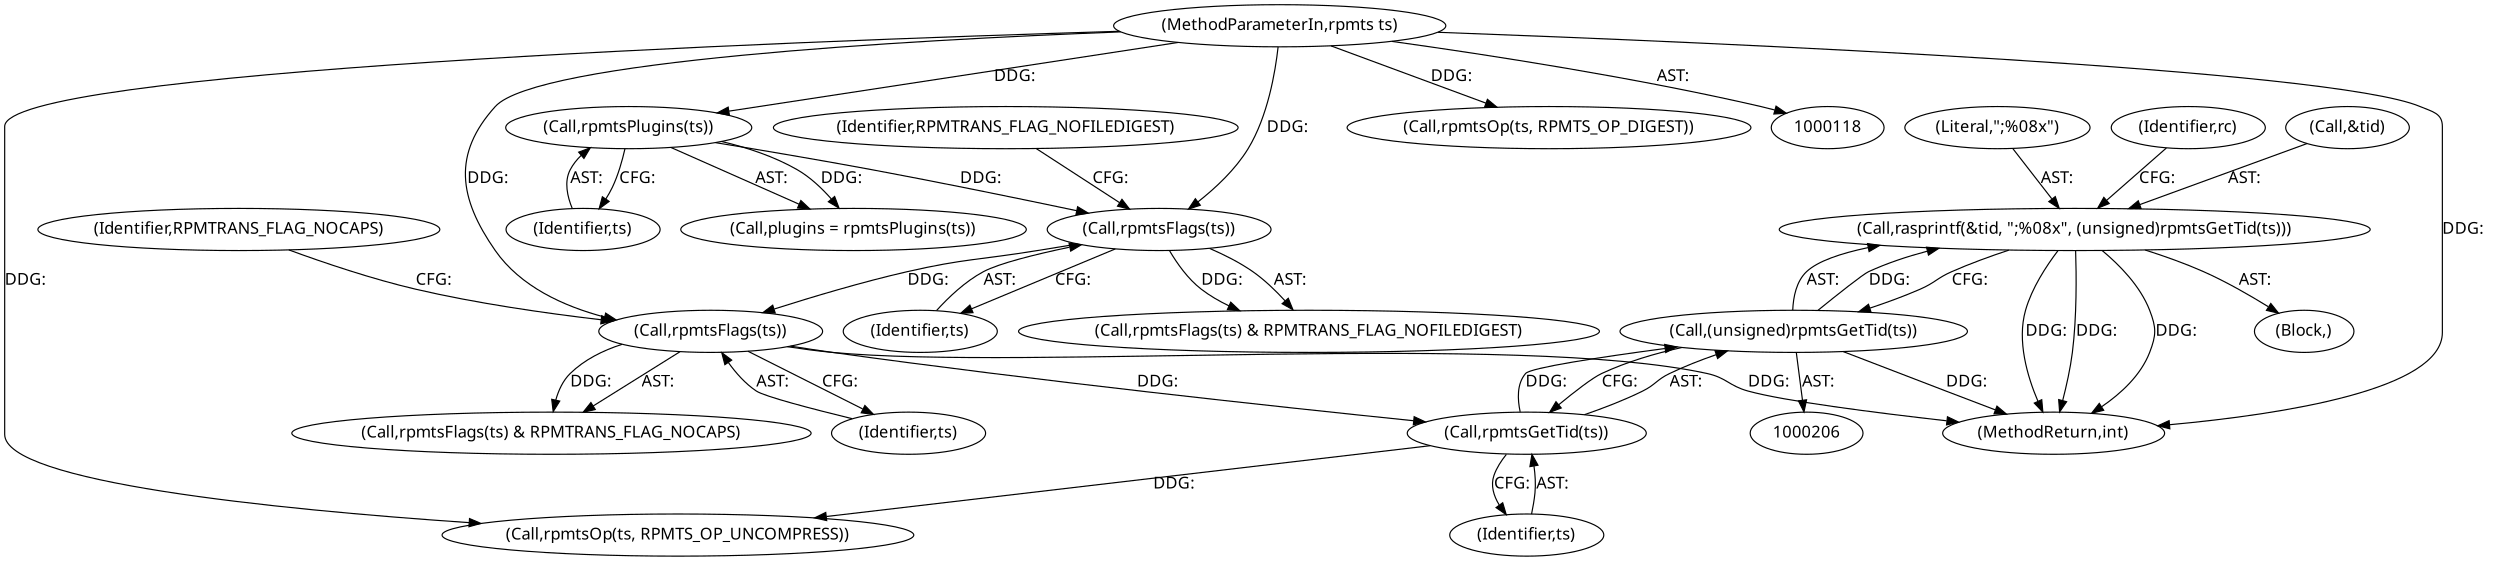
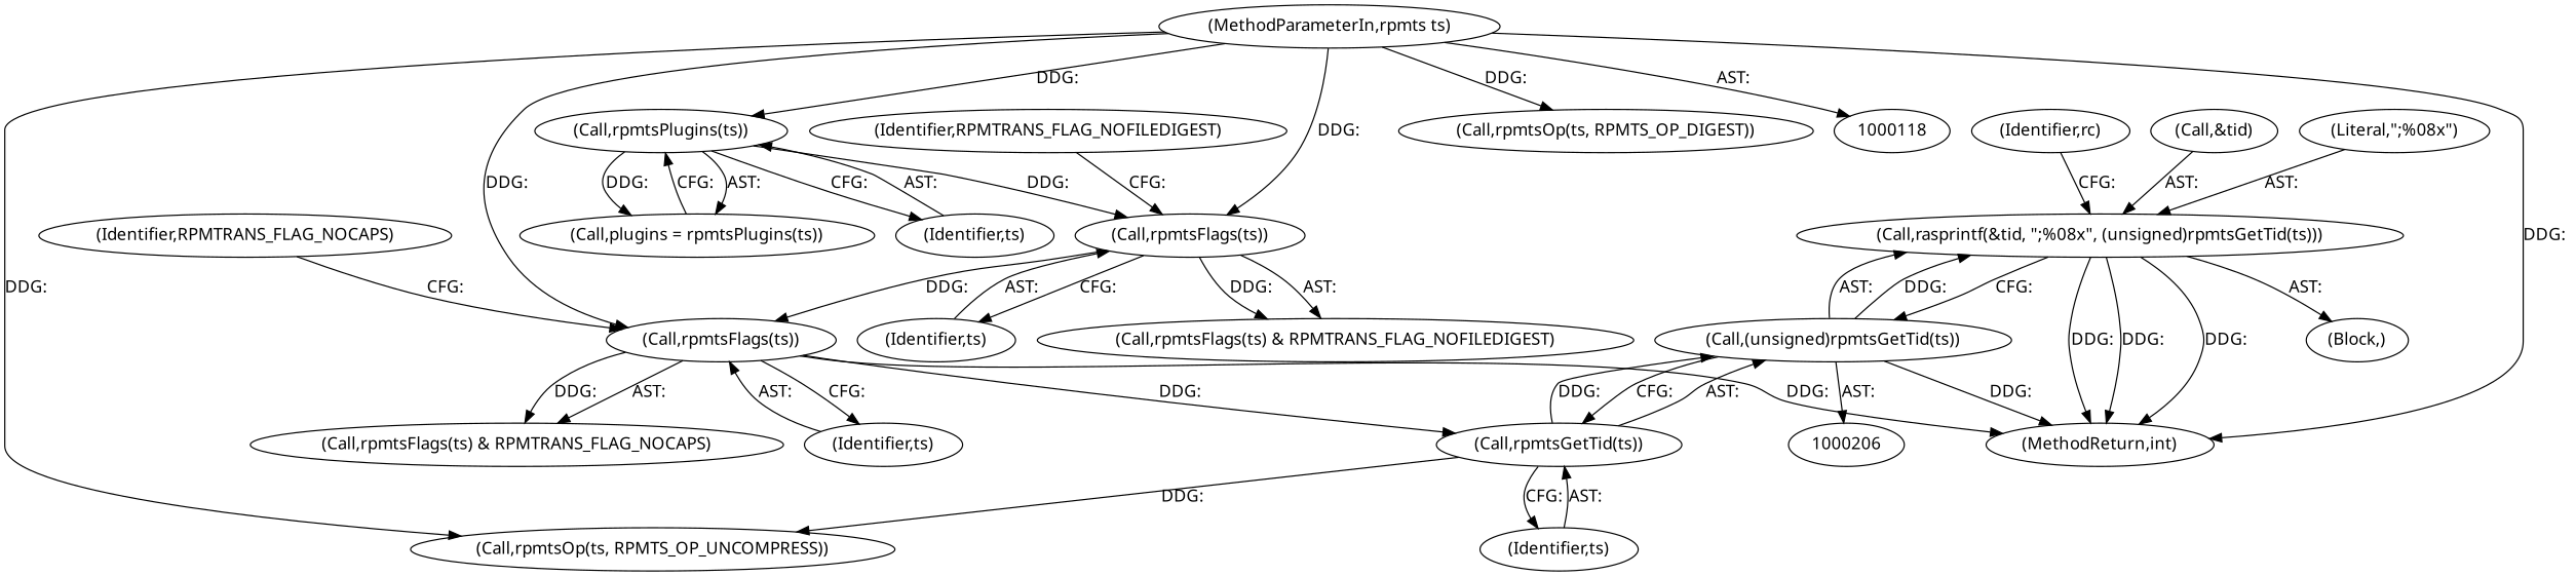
  digraph {
    fontname="Noto Sans"
    node [fontname="Noto Sans"]
    edge [fontname="Noto Sans"]
    n1 [label="(Call,rasprintf(&tid, \";%08x\", (unsigned)rpmtsGetTid(ts)))"]
    n2 [label="(Call,(unsigned)rpmtsGetTid(ts))"]
    n3 [label="(Block,)"]
    n4 [label="(MethodReturn,int)"]
    n5 [label="(Call,rpmtsGetTid(ts))"]
    1000206
    n7 [label="(Call,rpmtsOp(ts, RPMTS_OP_UNCOMPRESS))"]
    n8 [label="(Identifier,ts)"]
    n9 [label="(Call,rpmtsFlags(ts))"]
    n10 [label="(Call,rpmtsFlags(ts) & RPMTRANS_FLAG_NOCAPS)"]
    n11 [label="(Identifier,ts)"]
    n12 [label="(Call,rpmtsFlags(ts))"]
    n13 [label="(Identifier,ts)"]
    n14 [label="(Call,rpmtsFlags(ts) & RPMTRANS_FLAG_NOFILEDIGEST)"]
    n15 [label="(Call,rpmtsPlugins(ts))"]
    n16 [label="(Call,plugins = rpmtsPlugins(ts))"]
    n17 [label="(Identifier,ts)"]
    n18 [label="(MethodParameterIn,rpmts ts)"]
    n19 [label="(Call,rpmtsOp(ts, RPMTS_OP_DIGEST))"]
    1000118
    n21 [label="(Literal,\";%08x\")"]
    n22 [label="(Identifier,RPMTRANS_FLAG_NOCAPS)"]
    n23 [label="(Identifier,rc)"]
    n24 [label="(Identifier,RPMTRANS_FLAG_NOFILEDIGEST)"]
    n25 [label="(Call,&tid)"]
    n1 -> n2 [label="CFG: "]
    n1 -> n3 [label="AST: "]
    n1 -> n4 [label="DDG: "]
    n1 -> n4 [label="DDG: "]
    n1 -> n4 [label="DDG: "]
    n2 -> n1 [label="AST: "]
    n2 -> n1 [label="DDG: "]
    n2 -> n4 [label="DDG: "]
    n2 -> n5 [label="CFG: "]
    n2 -> 1000206 [label="AST: "]
    n5 -> n2 [label="AST: "]
    n5 -> n2 [label="DDG: "]
    n5 -> n7 [label="DDG: "]
    n5 -> n8 [label="CFG: "]
    n8 -> n5 [label="AST: "]
    n9 -> n4 [label="DDG: "]
    n9 -> n5 [label="DDG: "]
    n9 -> n10 [label="AST: "]
    n9 -> n10 [label="DDG: "]
    n9 -> n11 [label="CFG: "]
    n11 -> n9 [label="AST: "]
    n12 -> n9 [label="DDG: "]
    n12 -> n13 [label="CFG: "]
    n12 -> n14 [label="AST: "]
    n12 -> n14 [label="DDG: "]
    n13 -> n12 [label="AST: "]
    n15 -> n12 [label="DDG: "]
    n15 -> n16 [label="AST: "]
    n15 -> n16 [label="DDG: "]
    n15 -> n17 [label="CFG: "]
+   n16 -> n15 [label="CFG: "]
    n17 -> n15 [label="AST: "]
    n18 -> n4 [label="DDG: "]
    n18 -> n7 [label="DDG: "]
    n18 -> n9 [label="DDG: "]
    n18 -> n12 [label="DDG: "]
    n18 -> n15 [label="DDG: "]
    n18 -> n19 [label="DDG: "]
    n18 -> 1000118 [label="AST: "]
    n21 -> n1 [label="AST: "]
    n22 -> n9 [label="CFG: "]
    n23 -> n1 [label="CFG: "]
    n24 -> n12 [label="CFG: "]
    n25 -> n1 [label="AST: "]
  }
